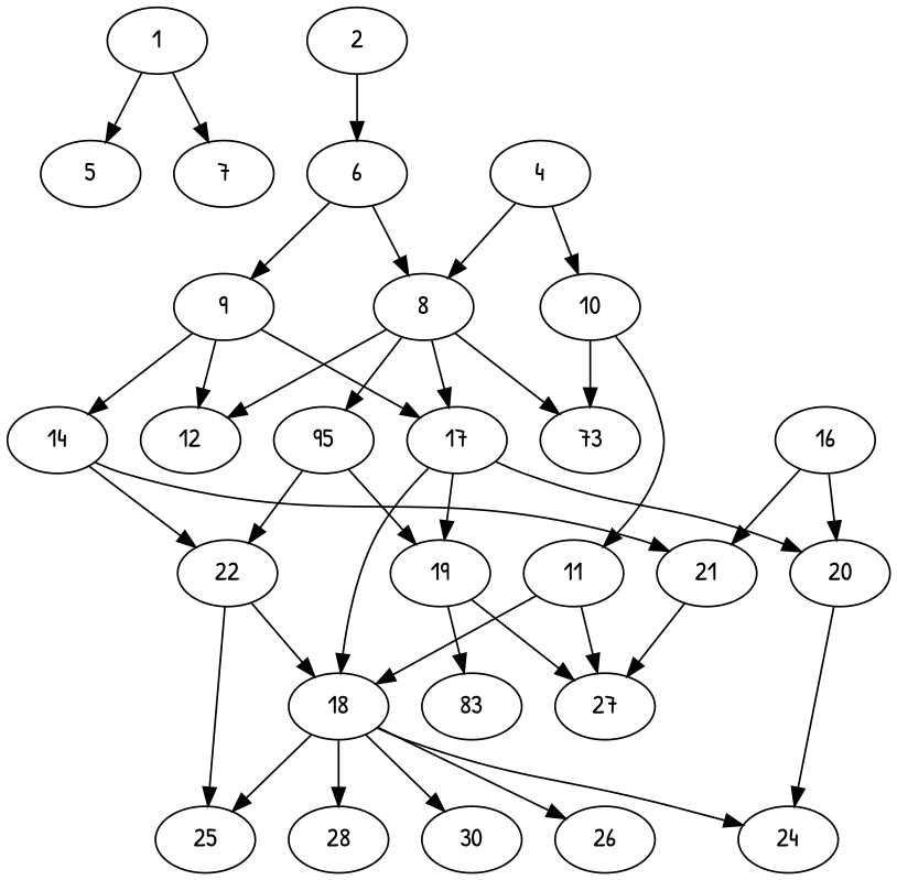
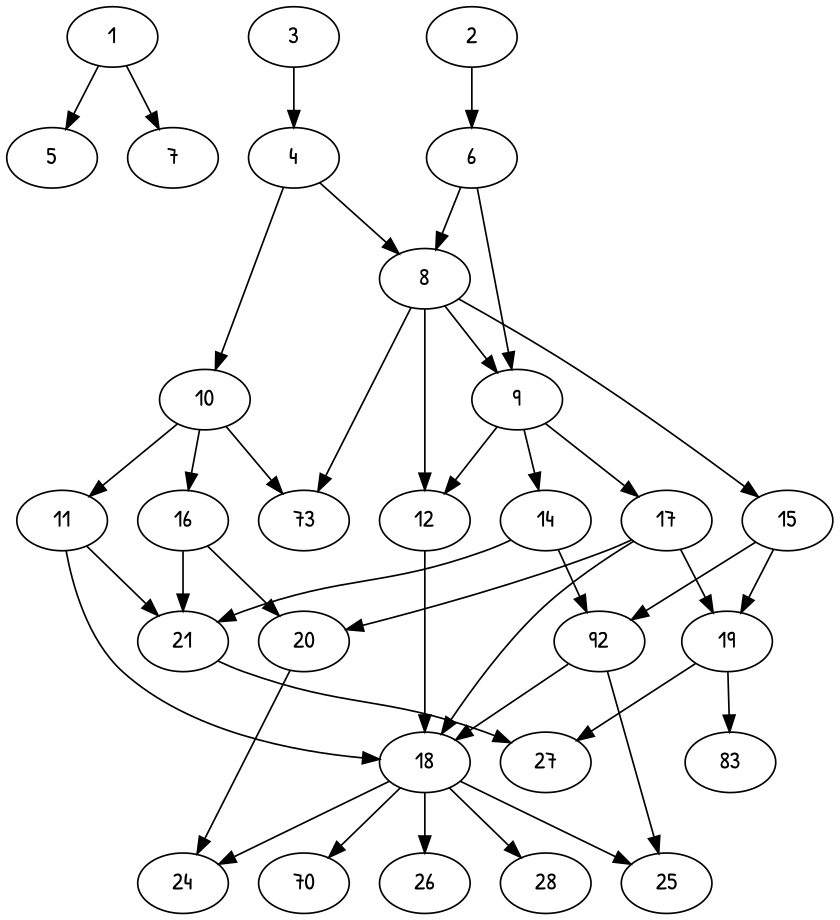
  digraph {
    fontname="Patrick Hand"
    node [alpha=0.08 fontname="Patrick Hand"]
    edge [fontname="Patrick Hand"]
    1 [alpha=0.14 expect_size=35382803476803276]
    5 [alpha=0.14 expect_size=24209774066478304]
    7 [expect_size=87531319593705406464]
    2 [alpha=0.18 expect_size=108366750360012849152]
    6 [alpha=0.18 expect_size=60945862788126867456]
    8 [alpha=0.04 expect_size=180773965256894447616]
    9 [alpha=0.10 expect_size=2851275594602808]
    12 [alpha=0.11 expect_size=2246363077407175344128]
    n9 [alpha=0.09 expect_size=2252875132519979 label=73]
-   15 [alpha=0.12 expect_size=201157143253784832 label=95]
+   15 [alpha=0.12 expect_size=201157143253784832]
    17 [alpha=0.01 expect_size=1101203898776854784]
    14 [alpha=0.13 expect_size=266007187521236107264]
+   3 [alpha=0.02 expect_size=39340668583089920]
    4 [alpha=0.03 expect_size=2056848395135601920]
    10 [alpha=0.05 expect_size=293637280282731085824]
    11 [alpha=0.07 expect_size=432811723572710998016]
    16 [alpha=0.06 expect_size=57046119718833656]
    18 [alpha=0.19 expect_size=257062126808465344]
-   22 [alpha=0.02 expect_size=10786971986084362]
+   22 [alpha=0.02 expect_size=10786971986084362 label=92]
    19 [expect_size=14077818159533524]
    20 [alpha=0.06 expect_size=17296984657170006016]
    21 [alpha=0.09 expect_size=26548050269892032]
    24 [alpha=0.03 expect_size=12179655467247792]
    25 [alpha=0.11 expect_size=22919831183425536000]
    26 [expect_size=1986674128205058048]
    28 [alpha=0.15 expect_size=30236389847190960]
-   30 [alpha=0.01 expect_size=8399636969620362]
+   30 [alpha=0.01 expect_size=8399636969620362 label=70]
    27 [alpha=0.07 expect_size=8339296950374623]
    n29 [alpha=0.13 expect_size=557916990854678970368 label=83]
    1 -> 5
    1 -> 7
    2 -> 6
    6 -> 8
    6 -> 9
    8 -> 12
    8 -> n9
    8 -> 15
-   8 -> 17
+   8 -> 9
    9 -> 12
    9 -> 17
    9 -> 14
+   12 -> 18
    15 -> 22
    15 -> 19
    17 -> 18
    17 -> 19
    17 -> 20
    14 -> 22
    14 -> 21
+   3 -> 4
    4 -> 8
    4 -> 10
    10 -> n9
    10 -> 11
+   10 -> 16
    11 -> 18
-   11 -> 27
+   11 -> 21
    16 -> 20
    16 -> 21
    18 -> 24
    18 -> 25
    18 -> 26
    18 -> 28
    18 -> 30
    22 -> 18
    22 -> 25
    19 -> 27
    19 -> n29
    20 -> 24
    21 -> 27
  }
